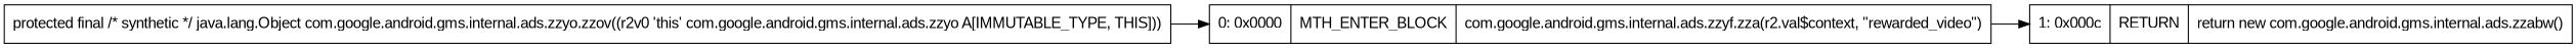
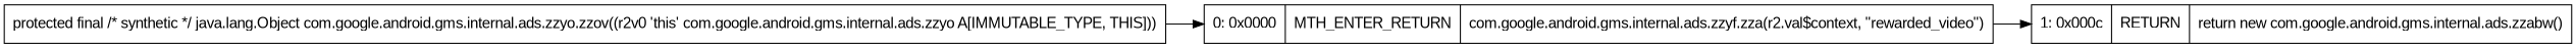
  digraph {
    rankdir=LR
    fontname="Liberation Sans"
    node [shape=record fontname="Liberation Sans"]
    edge [fontname="Liberation Sans"]
-   n1 [label="{0\:\ 0x0000|MTH_ENTER_BLOCK\l|com.google.android.gms.internal.ads.zzyf.zza(r2.val$context, \"rewarded_video\")\l}"]
+   n1 [label="{0\:\ 0x0000|MTH_ENTER_RETURN\l|com.google.android.gms.internal.ads.zzyf.zza(r2.val$context, \"rewarded_video\")\l}"]
    n2 [label="{1\:\ 0x000c|RETURN\l|return new com.google.android.gms.internal.ads.zzabw()\l}"]
    n3 [label="{protected final \/* synthetic *\/ java.lang.Object com.google.android.gms.internal.ads.zzyo.zzov((r2v0 'this' com.google.android.gms.internal.ads.zzyo A[IMMUTABLE_TYPE, THIS])) }"]
    n1 -> n2
    n3 -> n1
  }
